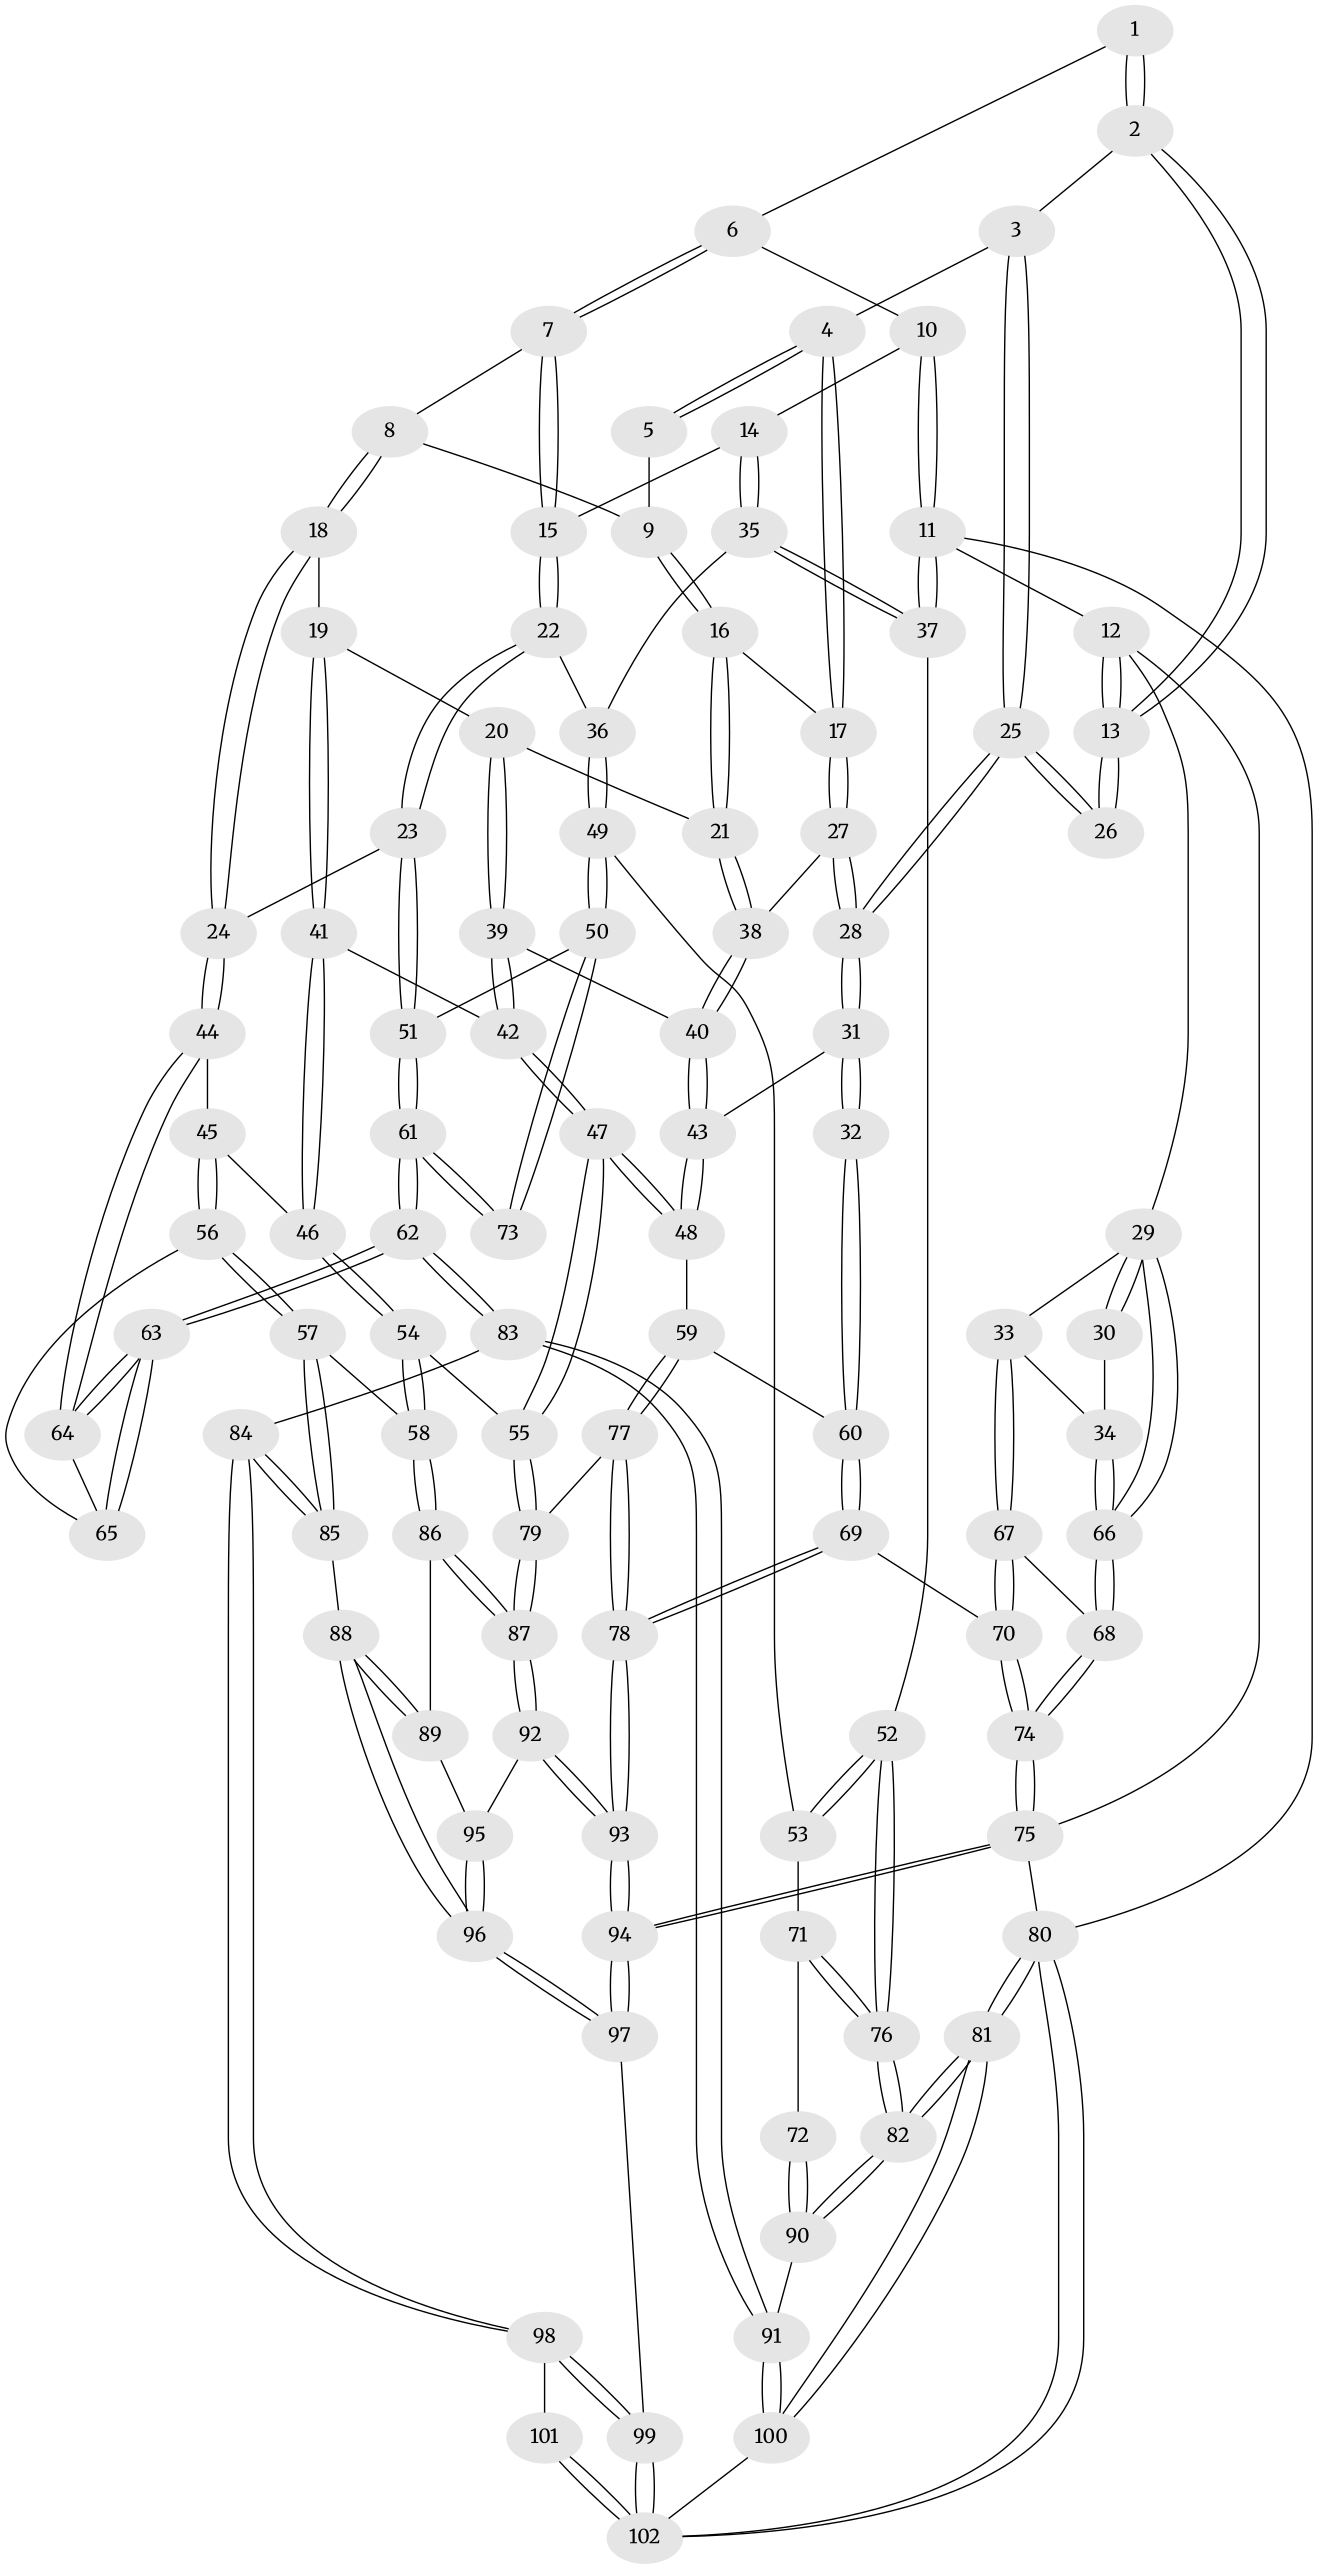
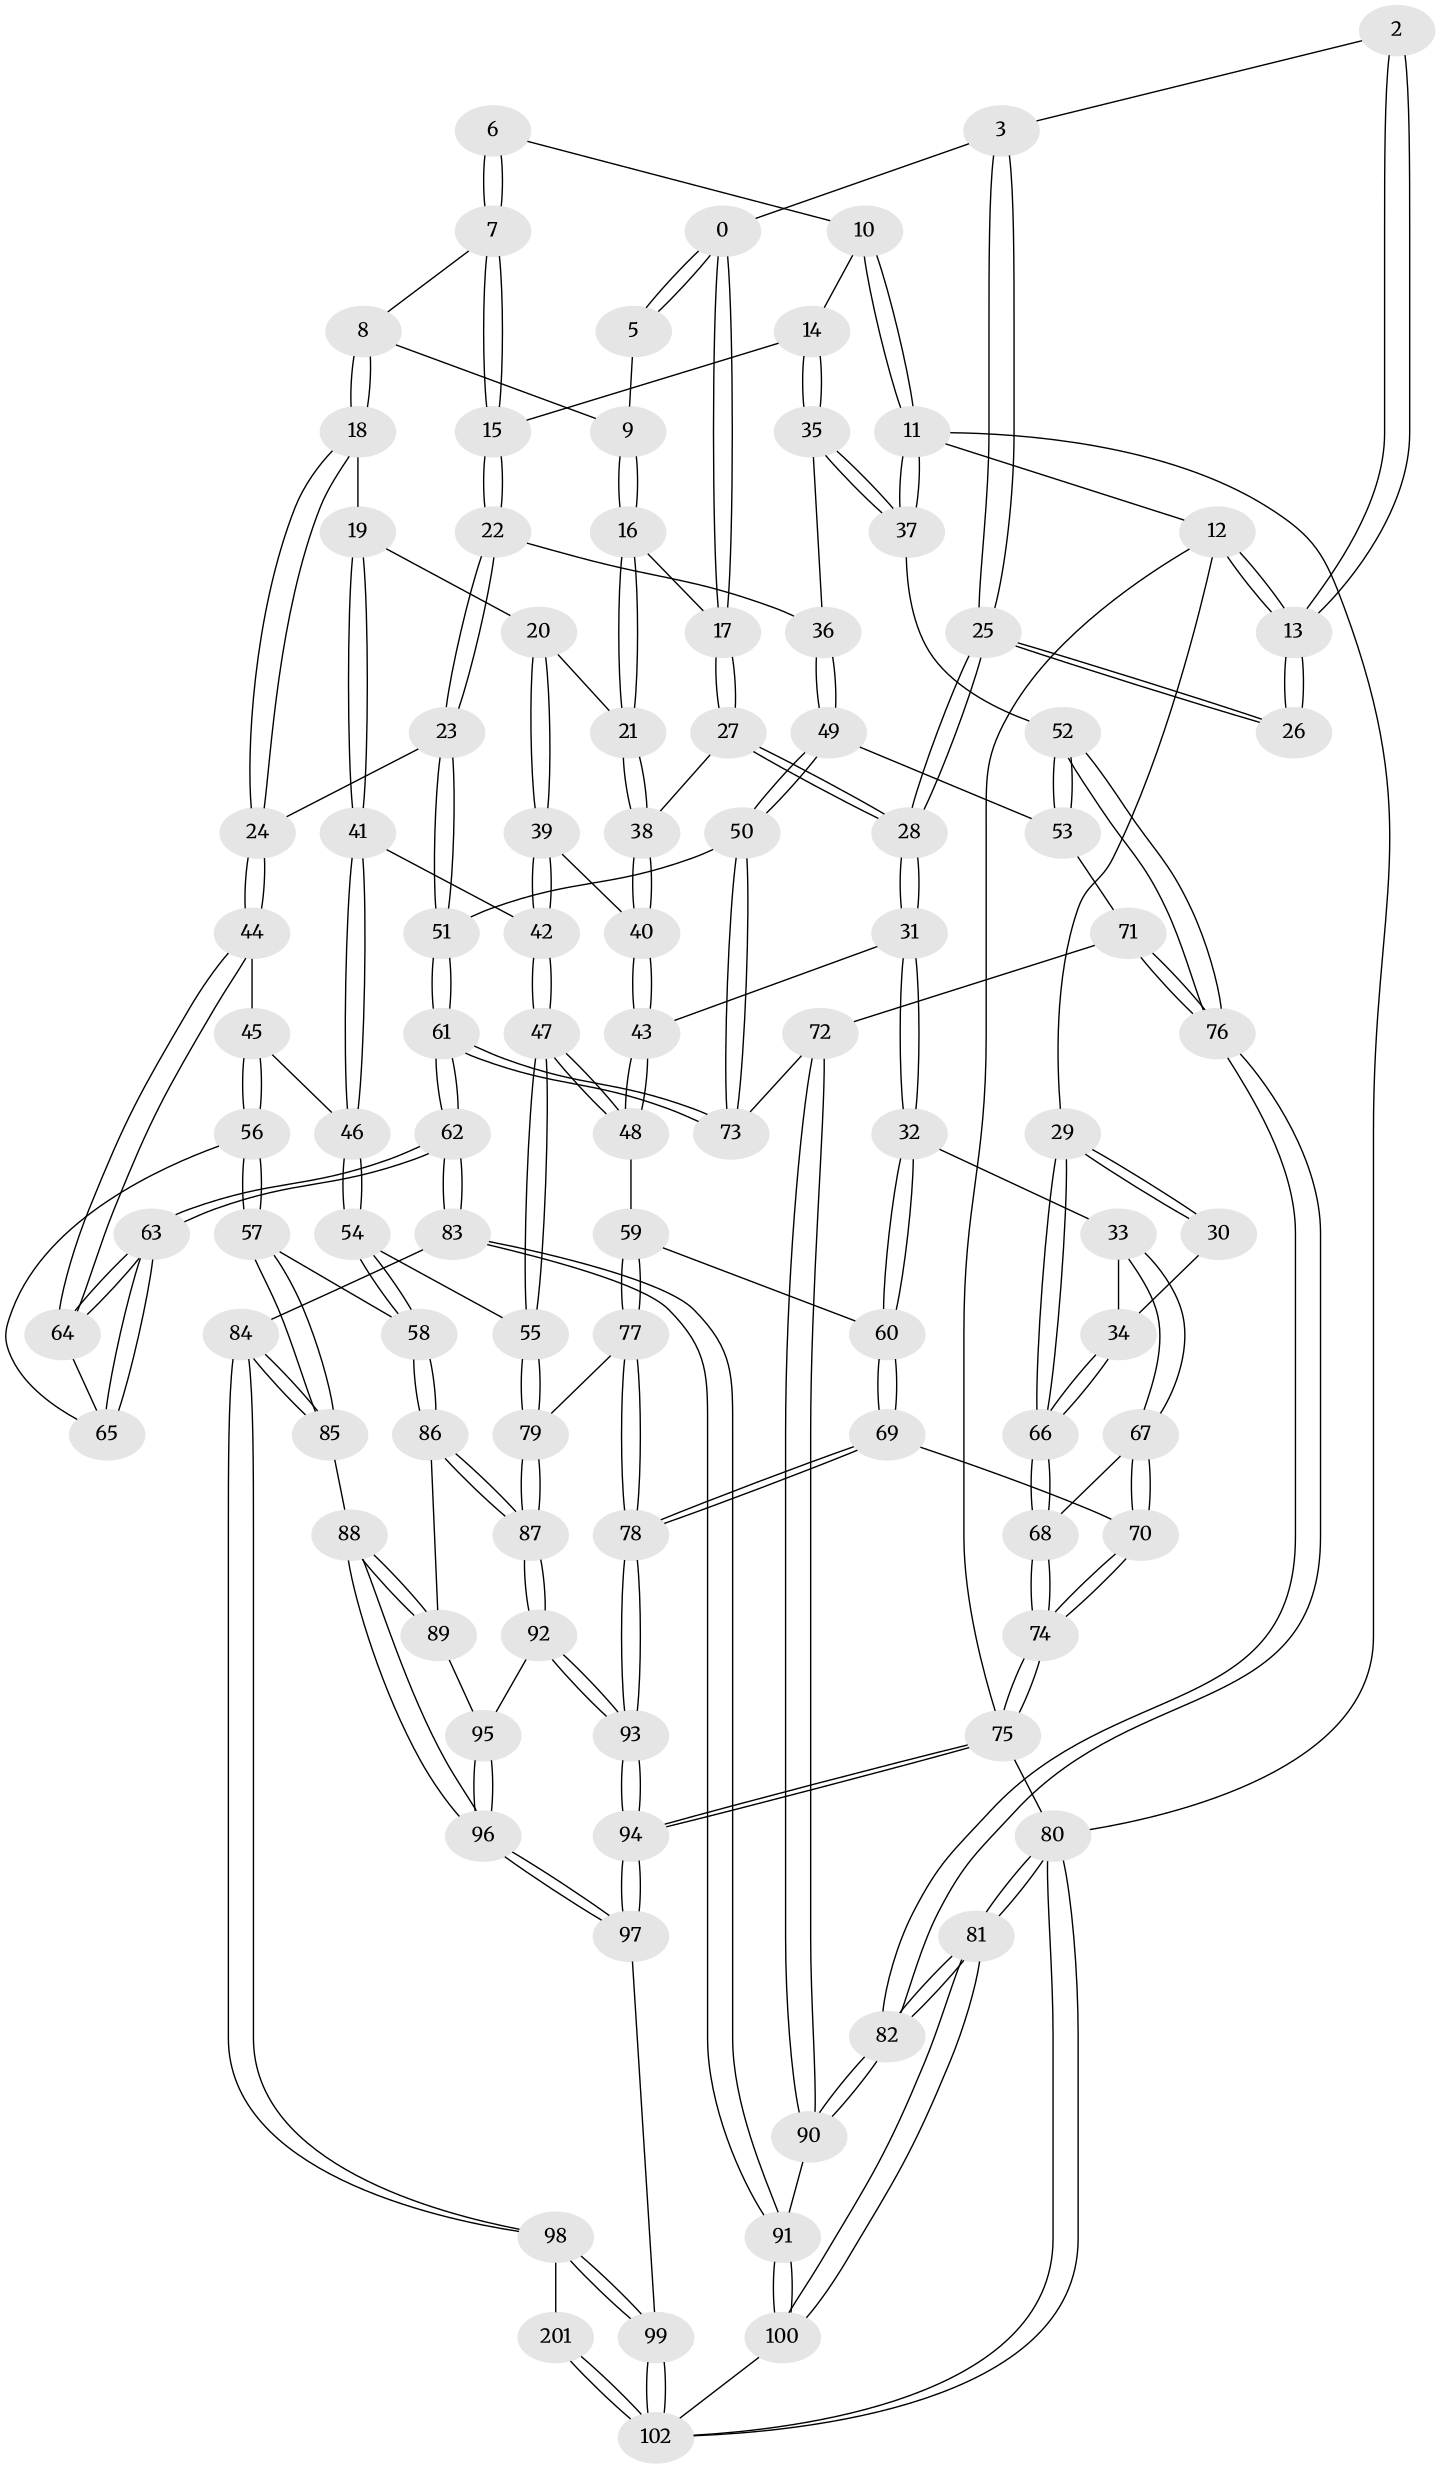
  graph {
    fontname=Merriweather
    node [color=gray90 fontname=Merriweather style=filled]
    edge [fontname=Merriweather]
-   1
    2
    6
    3
    13
    7
    10
-   4
+   4 [label=0]
    25
    26
    5
    17
    28
    9
    27
    16
    8
    15
    11
    14
    18
    22
    19
    24
    21
    12
    37
    80
    35
    29
    75
    52
    81
    102
    30
    66
    94
    36
    23
    38
    20
    41
    44
    39
    42
    46
    40
    51
    49
    61
    45
    64
    31
    32
    43
    34
    68
    33
    60
    48
    67
    69
    70
    50
    53
    76
    47
    54
    55
    59
    56
    65
    57
    58
    79
    77
    73
    71
    62
    82
    72
    86
    87
    85
    88
    89
    78
    63
    83
    84
    91
    74
    93
    90
    97
    92
    100
    98
    99
-   101
+   101 [label=201]
    96
    95
-   1 -- 2
-   1 -- 2
-   1 -- 6
    2 -- 3
    2 -- 13
    2 -- 13
    6 -- 7
    6 -- 7
    6 -- 10
    3 -- 4
    3 -- 25
    3 -- 25
    13 -- 26
    13 -- 26
    7 -- 8
    7 -- 15
    7 -- 15
    10 -- 11
    10 -- 11
    10 -- 14
    4 -- 5
    4 -- 5
    4 -- 17
    4 -- 17
    25 -- 26
    25 -- 26
    25 -- 28
    25 -- 28
    5 -- 9
    17 -- 27
    17 -- 27
    28 -- 31
    28 -- 31
    9 -- 16
    9 -- 16
    27 -- 28
    27 -- 28
    27 -- 38
    16 -- 17
    16 -- 21
    16 -- 21
    8 -- 9
    8 -- 18
    8 -- 18
    15 -- 22
    15 -- 22
    11 -- 12
    11 -- 37
    11 -- 37
    11 -- 80
    14 -- 15
    14 -- 35
    14 -- 35
    18 -- 19
    18 -- 24
    18 -- 24
    22 -- 36
    22 -- 23
    22 -- 23
    19 -- 20
    19 -- 41
    19 -- 41
    24 -- 44
    24 -- 44
    21 -- 38
    21 -- 38
    12 -- 13
    12 -- 13
    12 -- 29
    12 -- 75
    37 -- 52
    80 -- 81
    80 -- 81
    80 -- 102
    80 -- 102
    35 -- 37
    35 -- 37
    35 -- 36
    29 -- 30
    29 -- 30
    29 -- 66
    29 -- 66
    75 -- 80
    75 -- 94
    75 -- 94
    52 -- 53
    52 -- 53
    52 -- 76
    52 -- 76
    81 -- 82
    81 -- 82
    81 -- 100
    81 -- 100
    30 -- 34
    66 -- 68
    66 -- 68
    94 -- 97
    94 -- 97
    36 -- 49
    36 -- 49
    23 -- 24
    23 -- 51
    23 -- 51
    38 -- 40
    38 -- 40
    20 -- 21
    20 -- 39
    20 -- 39
    41 -- 42
    41 -- 46
    41 -- 46
    44 -- 45
    44 -- 64
    44 -- 64
    39 -- 42
    39 -- 42
    39 -- 40
    42 -- 47
    42 -- 47
    46 -- 54
    46 -- 54
    40 -- 43
    40 -- 43
    51 -- 61
    51 -- 61
    49 -- 50
    49 -- 50
    49 -- 53
    61 -- 73
    61 -- 73
    61 -- 62
    61 -- 62
    45 -- 46
    45 -- 56
    45 -- 56
    64 -- 65
    31 -- 32
    31 -- 32
    31 -- 43
-   29 -- 33
+   32 -- 33
    32 -- 60
    32 -- 60
    43 -- 48
    43 -- 48
    34 -- 66
    34 -- 66
    68 -- 74
    68 -- 74
    33 -- 34
    33 -- 67
    33 -- 67
    60 -- 69
    60 -- 69
    48 -- 59
    67 -- 68
    67 -- 70
    67 -- 70
    69 -- 70
    69 -- 78
    69 -- 78
    70 -- 74
    70 -- 74
    50 -- 51
    50 -- 73
    50 -- 73
    53 -- 71
    76 -- 82
    76 -- 82
    47 -- 48
    47 -- 48
    47 -- 55
    47 -- 55
    54 -- 55
    54 -- 58
    54 -- 58
    55 -- 79
    55 -- 79
    59 -- 60
    59 -- 77
    59 -- 77
    56 -- 65
    56 -- 57
    56 -- 57
    57 -- 58
    57 -- 85
    57 -- 85
    58 -- 86
    58 -- 86
    79 -- 87
    79 -- 87
    77 -- 79
    77 -- 78
    77 -- 78
    71 -- 76
    71 -- 76
    71 -- 72
    62 -- 63
    62 -- 63
    62 -- 83
    62 -- 83
    82 -- 90
    82 -- 90
+   72 -- 73
    72 -- 90
    72 -- 90
    86 -- 87
    86 -- 87
    86 -- 89
    87 -- 92
    87 -- 92
    85 -- 88
    88 -- 89
    88 -- 89
    88 -- 96
    88 -- 96
    89 -- 95
    78 -- 93
    78 -- 93
    63 -- 64
    63 -- 64
    63 -- 65
    63 -- 65
    83 -- 84
    83 -- 91
    83 -- 91
    84 -- 85
    84 -- 85
    84 -- 98
    84 -- 98
    91 -- 100
    91 -- 100
    74 -- 75
    74 -- 75
    93 -- 94
    93 -- 94
    90 -- 91
    97 -- 99
    92 -- 93
    92 -- 93
    92 -- 95
    100 -- 102
    98 -- 99
    98 -- 99
    98 -- 101
    99 -- 102
    99 -- 102
    101 -- 102
    101 -- 102
    96 -- 97
    96 -- 97
    95 -- 96
    95 -- 96
  }
